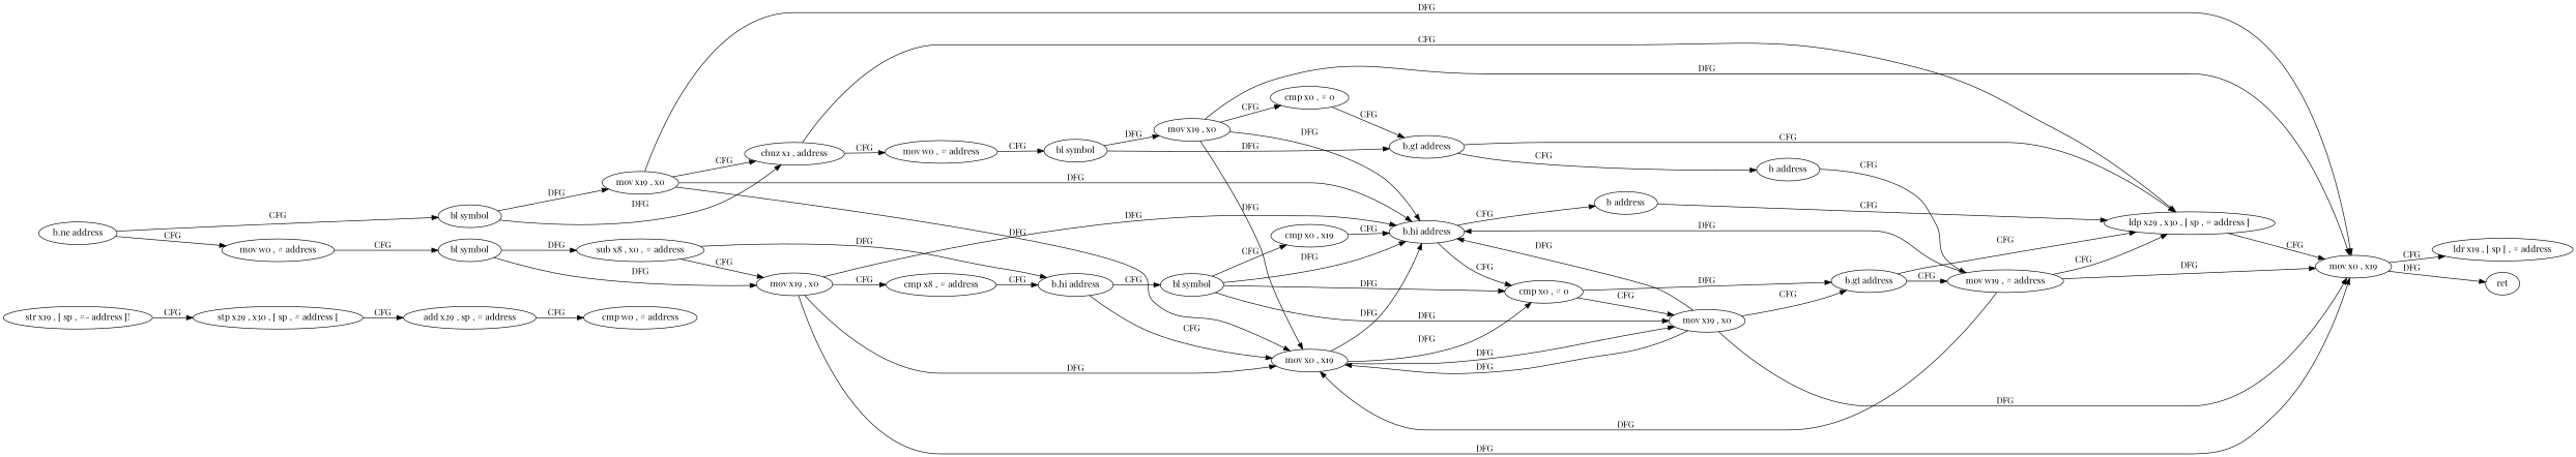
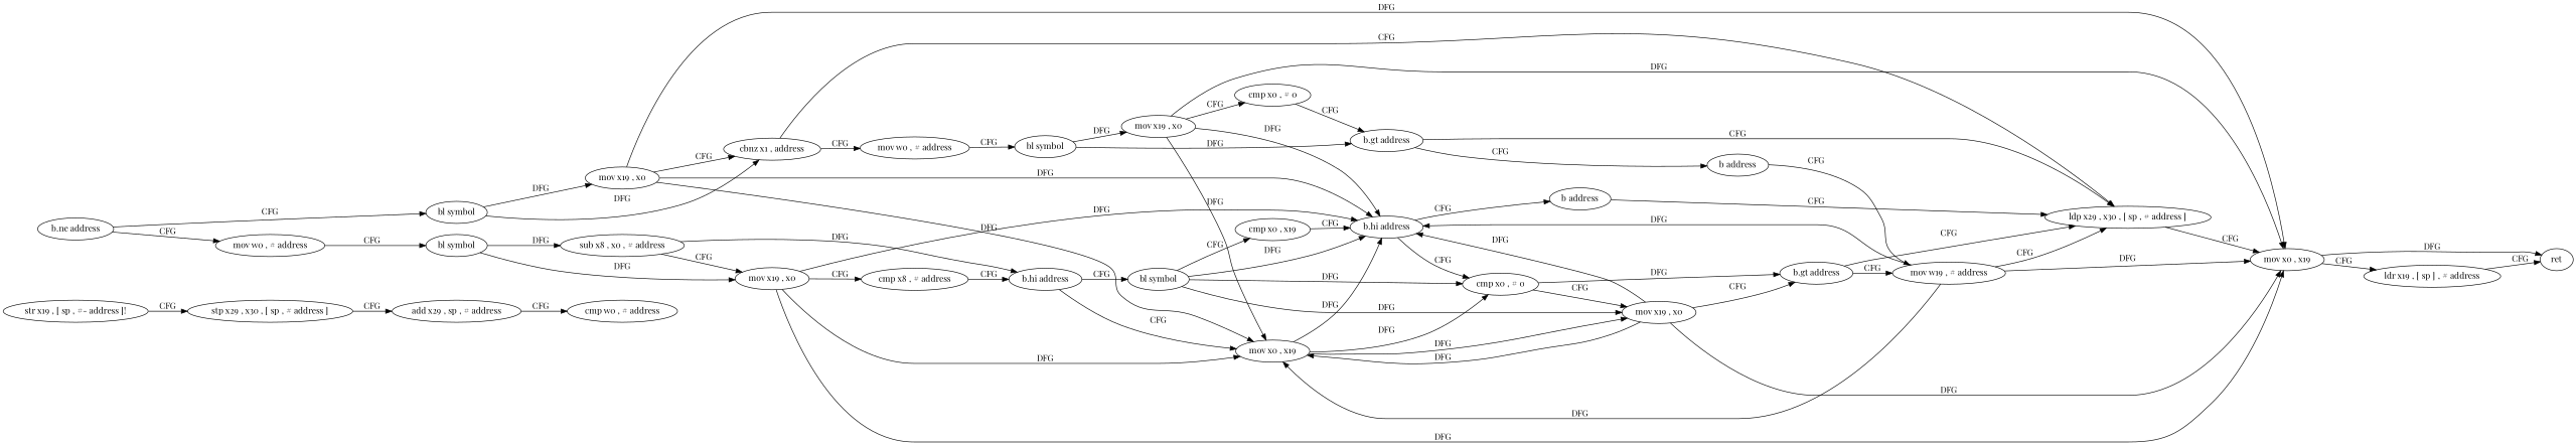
  digraph {
    fontname="Playfair Display"
    rankdir=LR
    node [fontname="Playfair Display"]
    edge [fontname="Playfair Display"]
    n1 [label="str x19 , [ sp , #- address ]!"]
    n2 [label="stp x29 , x30 , [ sp , # address ]"]
    n3 [label="add x29 , sp , # address"]
    n4 [label="cmp w0 , # address"]
    n5 [label="b.ne address"]
    n6 [label="mov w0 , # address"]
    n7 [label="bl symbol"]
    n8 [label="bl symbol"]
    n9 [label="mov x19 , x0"]
    n10 [label="cbnz x1 , address"]
    n11 [label="sub x8 , x0 , # address"]
    n12 [label="mov x19 , x0"]
    n13 [label="mov x0 , x19"]
    n14 [label="b.hi address"]
    n15 [label="mov x0 , x19"]
    n16 [label="ldp x29 , x30 , [ sp , # address ]"]
    n17 [label="mov w0 , # address"]
    n18 [label="b.hi address"]
    n19 [label="cmp x8 , # address"]
    n20 [label="bl symbol"]
    n21 [label="cmp x0 , # 0"]
    n22 [label="mov x19 , x0"]
    n23 [label="b address"]
    n24 [label="ldr x19 , [ sp ] , # address"]
    n25 [label=ret]
    n26 [label="cmp x0 , x19"]
    n27 [label="b.gt address"]
    n28 [label="bl symbol"]
    n29 [label="mov x19 , x0"]
    n30 [label="b.gt address"]
    n31 [label="mov w19 , # address"]
    n32 [label="cmp x0 , # 0"]
    n33 [label="b address"]
    n1 -> n2 [label=CFG]
    n2 -> n3 [label=CFG]
    n3 -> n4 [label=CFG]
    n5 -> n6 [label=CFG]
    n5 -> n7 [label=CFG]
    n6 -> n8 [label=CFG]
    n7 -> n9 [label=DFG]
    n7 -> n10 [label=DFG]
    n8 -> n11 [label=DFG]
    n8 -> n12 [label=DFG]
    n9 -> n10 [label=CFG]
    n9 -> n13 [label=DFG]
    n9 -> n14 [label=DFG]
    n9 -> n15 [label=DFG]
    n10 -> n16 [label=CFG]
    n10 -> n17 [label=CFG]
    n11 -> n12 [label=CFG]
    n11 -> n18 [label=DFG]
    n12 -> n13 [label=DFG]
    n12 -> n14 [label=DFG]
    n12 -> n15 [label=DFG]
    n12 -> n19 [label=CFG]
    n13 -> n14 [label=DFG]
    n13 -> n21 [label=DFG]
    n13 -> n22 [label=DFG]
    n14 -> n21 [label=CFG]
    n14 -> n23 [label=CFG]
    n15 -> n24 [label=CFG]
    n15 -> n25 [label=DFG]
    n16 -> n15 [label=CFG]
    n17 -> n28 [label=CFG]
    n18 -> n13 [label=CFG]
    n18 -> n20 [label=CFG]
    n19 -> n18 [label=CFG]
    n20 -> n14 [label=DFG]
    n20 -> n21 [label=DFG]
    n20 -> n22 [label=DFG]
    n20 -> n26 [label=CFG]
    n21 -> n22 [label=CFG]
    n21 -> n27 [label=DFG]
    n22 -> n13 [label=DFG]
    n22 -> n14 [label=DFG]
    n22 -> n15 [label=DFG]
    n22 -> n27 [label=CFG]
    n23 -> n16 [label=CFG]
+   n24 -> n25 [label=CFG]
    n26 -> n14 [label=CFG]
    n27 -> n16 [label=CFG]
    n27 -> n31 [label=CFG]
    n28 -> n29 [label=DFG]
    n28 -> n30 [label=DFG]
    n29 -> n13 [label=DFG]
    n29 -> n14 [label=DFG]
    n29 -> n15 [label=DFG]
    n29 -> n32 [label=CFG]
    n30 -> n16 [label=CFG]
    n30 -> n33 [label=CFG]
    n31 -> n13 [label=DFG]
    n31 -> n14 [label=DFG]
    n31 -> n15 [label=DFG]
    n31 -> n16 [label=CFG]
    n32 -> n30 [label=CFG]
    n33 -> n31 [label=CFG]
  }
